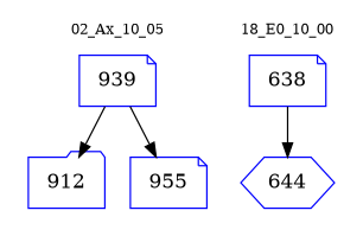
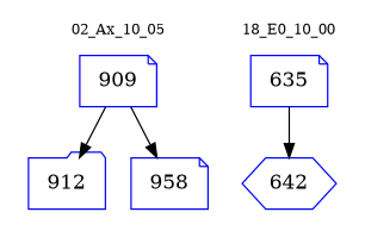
  digraph {
    node [color=blue shape=note]
    edge [color=black]
-   n1 [label=939]
+   n1 [label=909]
    n2 [label=912 shape=folder]
-   n3 [label=955]
-   n4 [label=638]
-   n5 [label=644 shape=hexagon]
+   n3 [label=958]
+   n4 [label=635]
+   n5 [label=642 shape=hexagon]
    subgraph cluster_1 {
      color=white
      fontsize=10
      label="02_Ax_10_05"
      n1
      n2
      n3
    }
    subgraph cluster_2 {
      color=white
      fontsize=10
      label="18_E0_10_00"
      n4
      n5
    }
    n1 -> n2
    n1 -> n3
    n4 -> n5
  }
